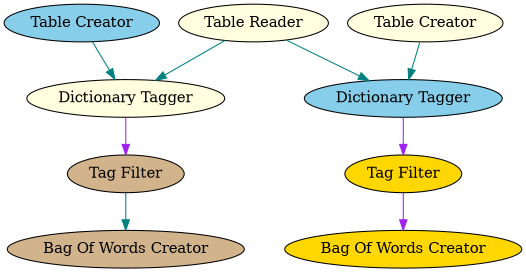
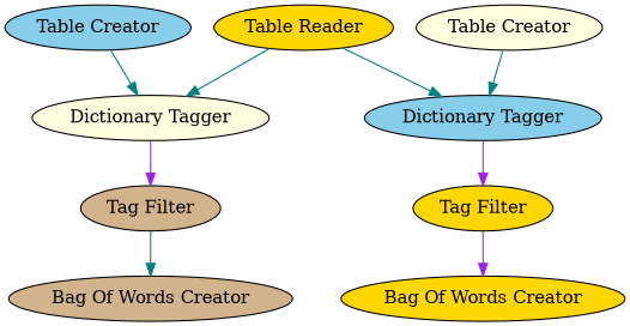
  digraph {
    rankdir=TB
    node [style=filled fillcolor=gold]
    edge [color=teal]
-   n1 [label="Table Reader" fillcolor=lightyellow]
+   n1 [label="Table Reader"]
    n2 [label="Dictionary Tagger" fillcolor=lightyellow]
    n3 [label="Dictionary Tagger" fillcolor=skyblue]
    n4 [label="Tag Filter" fillcolor=tan]
    n5 [label="Tag Filter"]
    n6 [label="Bag Of Words Creator"]
    n7 [label="Table Creator" fillcolor=skyblue]
    n8 [label="Table Creator" fillcolor=lightyellow]
    n9 [label="Bag Of Words Creator" fillcolor=tan]
    n1 -> n2
    n1 -> n3
    n2 -> n4 [color=purple]
    n3 -> n5 [color=purple]
    n4 -> n9
    n5 -> n6 [color=purple]
    n7 -> n2
    n8 -> n3
  }
